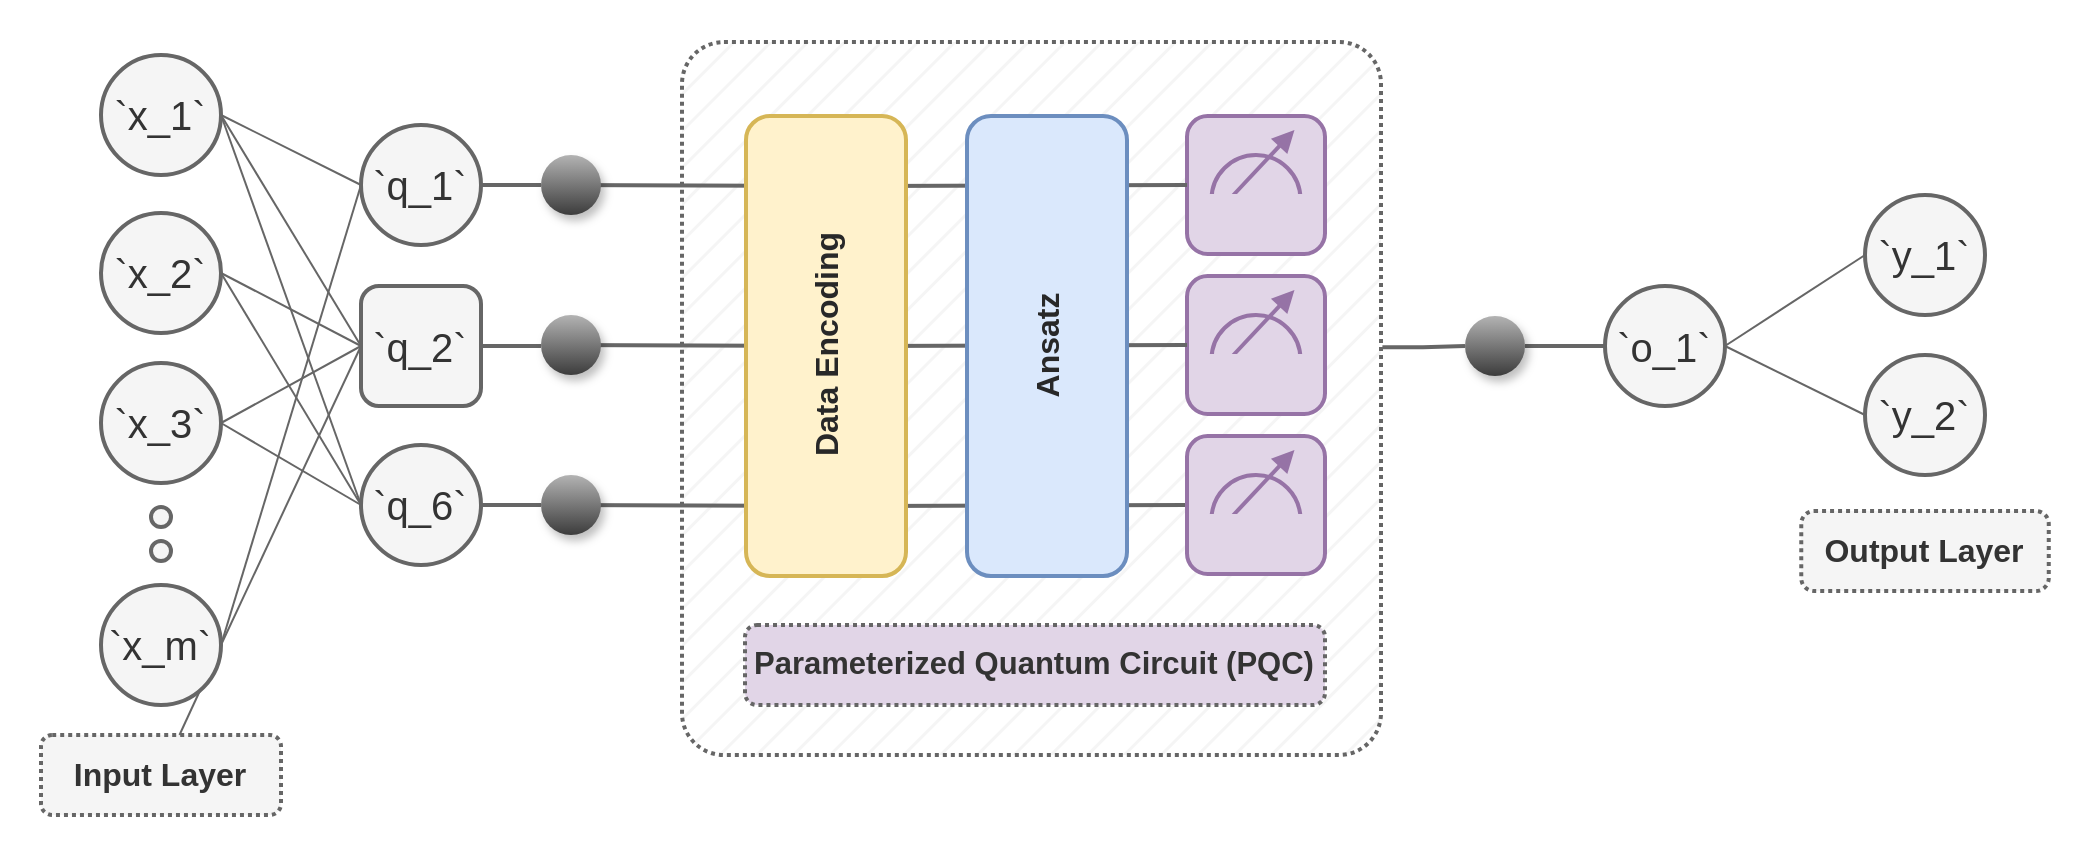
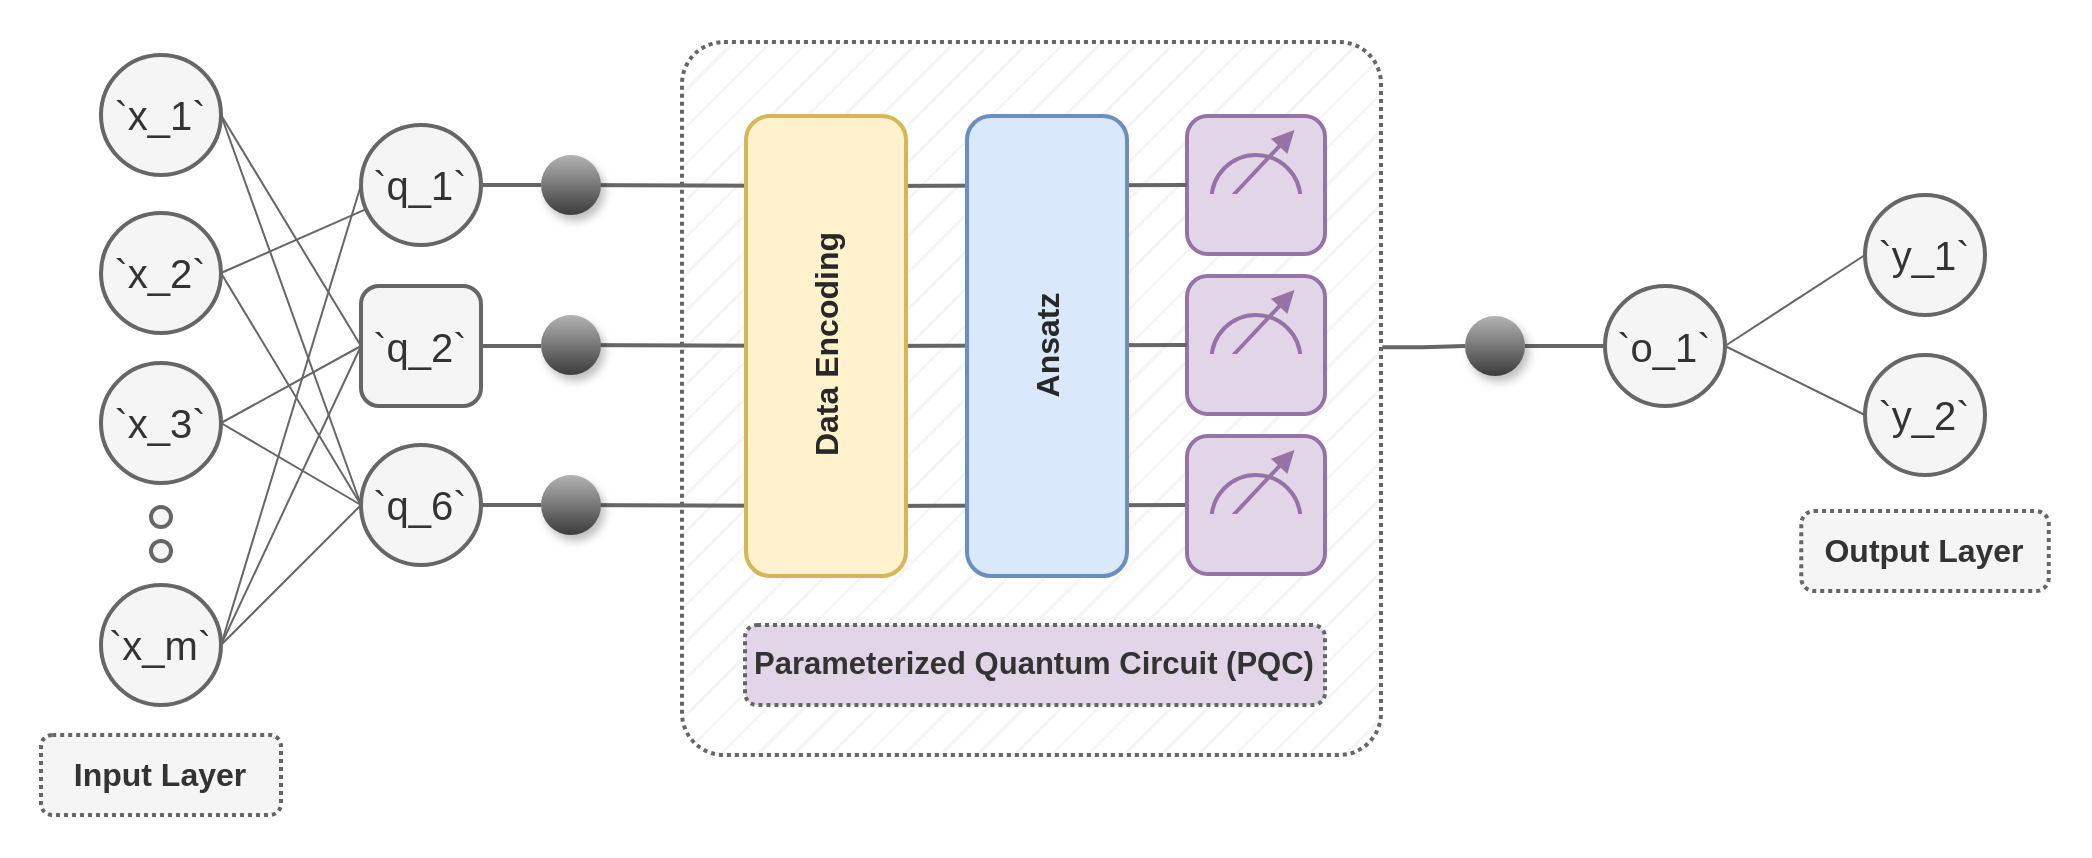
  <mxCell id="0" />
  <mxCell id="1" parent="0" />
  <mxCell id="2" value="" style="rounded=1;whiteSpace=wrap;html=1;arcSize=6;fillStyle=hatch;strokeWidth=2;fillColor=#f5f5f5;fontColor=#333333;strokeColor=#666666;dashed=1;dashPattern=1 1;" parent="1" vertex="1"><mxGeometry x="340.5" y="20.5" width="349.5" height="356.5" as="geometry" /></mxCell>
  <mxCell id="3" value="" style="group" parent="1" vertex="1" connectable="0"><mxGeometry x="593" y="137.5" width="69" height="69" as="geometry" /></mxCell>
  <mxCell id="4" value="" style="rounded=1;whiteSpace=wrap;html=1;horizontal=0;strokeWidth=2;fillColor=#e1d5e7;strokeColor=#9673a6;" parent="3" vertex="1"><mxGeometry width="69" height="69" as="geometry" /></mxCell>
  <mxCell id="5" value="" style="ellipse;whiteSpace=wrap;html=1;aspect=fixed;fillColor=#e1d5e7;strokeColor=#9673a6;strokeWidth=2;" parent="3" vertex="1"><mxGeometry x="12.25" y="19.5" width="44.5" height="44.5" as="geometry" /></mxCell>
  <mxCell id="6" value="" style="rounded=0;whiteSpace=wrap;html=1;fillColor=#e1d5e7;strokeColor=none;" parent="3" vertex="1"><mxGeometry x="5.44" y="49" width="58.12" height="17" as="geometry" /></mxCell>
  <mxCell id="7" value="" style="endArrow=block;html=1;rounded=0;endFill=1;strokeWidth=2;fillColor=#e1d5e7;strokeColor=#9673a6;" parent="3" edge="1"><mxGeometry width="50" height="50" relative="1" as="geometry"><mxPoint x="20.87" y="42" as="sourcePoint" /><mxPoint x="53.75" y="7" as="targetPoint" /></mxGeometry></mxCell>
  <mxCell id="8" value="" style="rounded=0;whiteSpace=wrap;html=1;fillColor=#e1d5e7;strokeColor=none;" parent="3" vertex="1"><mxGeometry x="9.5" y="39" width="50" height="17" as="geometry" /></mxCell>
  <mxCell id="9" value="" style="group" parent="1" vertex="1" connectable="0"><mxGeometry x="593" y="57.5" width="69" height="69" as="geometry" /></mxCell>
  <mxCell id="10" value="" style="rounded=1;whiteSpace=wrap;html=1;horizontal=0;strokeWidth=2;fillColor=#e1d5e7;strokeColor=#9673a6;" parent="9" vertex="1"><mxGeometry width="69" height="69" as="geometry" /></mxCell>
  <mxCell id="11" value="" style="ellipse;whiteSpace=wrap;html=1;aspect=fixed;fillColor=#e1d5e7;strokeColor=#9673a6;strokeWidth=2;" parent="9" vertex="1"><mxGeometry x="12.25" y="19.5" width="44.5" height="44.5" as="geometry" /></mxCell>
  <mxCell id="12" value="" style="rounded=0;whiteSpace=wrap;html=1;fillColor=#e1d5e7;strokeColor=none;" parent="9" vertex="1"><mxGeometry x="5.44" y="49" width="58.12" height="17" as="geometry" /></mxCell>
  <mxCell id="13" value="" style="endArrow=block;html=1;rounded=0;endFill=1;strokeWidth=2;fillColor=#e1d5e7;strokeColor=#9673a6;" parent="9" edge="1"><mxGeometry width="50" height="50" relative="1" as="geometry"><mxPoint x="20.87" y="42" as="sourcePoint" /><mxPoint x="53.75" y="7" as="targetPoint" /></mxGeometry></mxCell>
  <mxCell id="14" value="" style="rounded=0;whiteSpace=wrap;html=1;fillColor=#e1d5e7;strokeColor=none;" parent="9" vertex="1"><mxGeometry x="9.5" y="39" width="50" height="17" as="geometry" /></mxCell>
  <mxCell id="15" style="edgeStyle=orthogonalEdgeStyle;rounded=0;orthogonalLoop=1;jettySize=auto;html=1;exitX=1;exitY=0.5;exitDx=0;exitDy=0;entryX=0;entryY=0.5;entryDx=0;entryDy=0;strokeWidth=2;endArrow=none;startFill=0;fillColor=#f5f5f5;strokeColor=#666666;" parent="1" target="10" edge="1"><mxGeometry relative="1" as="geometry"><mxPoint x="280" y="92" as="sourcePoint" /></mxGeometry></mxCell>
  <mxCell id="16" style="edgeStyle=orthogonalEdgeStyle;rounded=0;orthogonalLoop=1;jettySize=auto;html=1;exitX=1;exitY=0.5;exitDx=0;exitDy=0;entryX=0;entryY=0.5;entryDx=0;entryDy=0;strokeWidth=2;endArrow=none;startFill=0;fillColor=#f5f5f5;strokeColor=#666666;" parent="1" target="4" edge="1"><mxGeometry relative="1" as="geometry"><mxPoint x="280" y="172" as="sourcePoint" /></mxGeometry></mxCell>
  <mxCell id="17" style="edgeStyle=orthogonalEdgeStyle;rounded=0;orthogonalLoop=1;jettySize=auto;html=1;exitX=1;exitY=0.5;exitDx=0;exitDy=0;entryX=0;entryY=0.5;entryDx=0;entryDy=0;strokeWidth=2;endArrow=none;startFill=0;fillColor=#f5f5f5;strokeColor=#666666;" parent="1" target="24" edge="1"><mxGeometry relative="1" as="geometry"><mxPoint x="280" y="252" as="sourcePoint" /></mxGeometry></mxCell>
  <mxCell id="18" value="&lt;font style=&quot;font-size: 20px;&quot;&gt;`y_1`&lt;/font&gt;" style="ellipse;whiteSpace=wrap;html=1;aspect=fixed;fillColor=#f5f5f5;fontColor=#333333;strokeColor=#666666;strokeWidth=2;" parent="1" vertex="1"><mxGeometry x="932" y="97" width="60" height="60" as="geometry" /></mxCell>
  <mxCell id="19" value="&lt;font face=&quot;Helvetica&quot; style=&quot;font-size: 16px;&quot;&gt;&lt;b style=&quot;&quot;&gt;Input Layer&lt;/b&gt;&lt;/font&gt;" style="rounded=1;whiteSpace=wrap;html=1;fillColor=#f5f5f5;strokeColor=#666666;strokeWidth=2;arcSize=14;fontColor=#333333;dashed=1;dashPattern=1 1;" parent="1" vertex="1"><mxGeometry x="20" y="367" width="120" height="40" as="geometry" /></mxCell>
  <mxCell id="20" value="&lt;font face=&quot;Helvetica&quot; style=&quot;font-size: 16px;&quot;&gt;&lt;b style=&quot;&quot;&gt;Output Layer&lt;/b&gt;&lt;/font&gt;" style="rounded=1;whiteSpace=wrap;html=1;fillColor=#f5f5f5;strokeColor=#666666;strokeWidth=2;arcSize=16;fontColor=#333333;dashed=1;dashPattern=1 1;" parent="1" vertex="1"><mxGeometry x="900.13" y="255" width="123.75" height="40" as="geometry" /></mxCell>
  <mxCell id="21" value="&lt;font style=&quot;font-size: 20px;&quot;&gt;`y_2`&lt;/font&gt;" style="ellipse;whiteSpace=wrap;html=1;aspect=fixed;fillColor=#f5f5f5;fontColor=#333333;strokeColor=#666666;strokeWidth=2;" parent="1" vertex="1"><mxGeometry x="932" y="177" width="60" height="60" as="geometry" /></mxCell>
  <mxCell id="22" value="&lt;font face=&quot;Helvetica&quot; style=&quot;font-size: 15.5px;&quot;&gt;&lt;b style=&quot;&quot;&gt;Parameterized Quantum Circuit (PQC)&lt;/b&gt;&lt;/font&gt;" style="rounded=1;whiteSpace=wrap;html=1;fillColor=#e1d5e7;strokeColor=#666666;strokeWidth=2;arcSize=15;fontColor=#333333;dashed=1;dashPattern=1 1;" parent="1" vertex="1"><mxGeometry x="372" y="312" width="290" height="40" as="geometry" /></mxCell>
  <mxCell id="23" value="" style="group" parent="1" vertex="1" connectable="0"><mxGeometry x="593" y="217.5" width="69" height="69" as="geometry" /></mxCell>
  <mxCell id="24" value="" style="rounded=1;whiteSpace=wrap;html=1;horizontal=0;strokeWidth=2;fillColor=#e1d5e7;strokeColor=#9673a6;" parent="23" vertex="1"><mxGeometry width="69" height="69" as="geometry" /></mxCell>
  <mxCell id="25" value="" style="ellipse;whiteSpace=wrap;html=1;aspect=fixed;fillColor=#e1d5e7;strokeColor=#9673a6;strokeWidth=2;" parent="23" vertex="1"><mxGeometry x="12.25" y="19.5" width="44.5" height="44.5" as="geometry" /></mxCell>
  <mxCell id="26" value="" style="rounded=0;whiteSpace=wrap;html=1;fillColor=#e1d5e7;strokeColor=none;" parent="23" vertex="1"><mxGeometry x="5.44" y="49" width="58.12" height="17" as="geometry" /></mxCell>
  <mxCell id="27" value="" style="endArrow=block;html=1;rounded=0;endFill=1;strokeWidth=2;fillColor=#e1d5e7;strokeColor=#9673a6;" parent="23" edge="1"><mxGeometry width="50" height="50" relative="1" as="geometry"><mxPoint x="20.87" y="42" as="sourcePoint" /><mxPoint x="53.75" y="7" as="targetPoint" /></mxGeometry></mxCell>
  <mxCell id="28" value="" style="rounded=0;whiteSpace=wrap;html=1;fillColor=#e1d5e7;strokeColor=none;" parent="23" vertex="1"><mxGeometry x="9.5" y="39" width="50" height="17" as="geometry" /></mxCell>
  <mxCell id="29" value="&lt;font style=&quot;color: rgb(40, 40, 40); font-size: 16px;&quot;&gt;&lt;b style=&quot;&quot;&gt;Ansatz&lt;/b&gt;&lt;/font&gt;" style="rounded=1;whiteSpace=wrap;html=1;horizontal=0;strokeWidth=2;fillColor=#dae8fc;strokeColor=#6c8ebf;" parent="1" vertex="1"><mxGeometry x="483" y="57.5" width="80" height="230" as="geometry" /></mxCell>
  <mxCell id="30" value="&lt;font style=&quot;color: rgb(40, 40, 40); font-size: 16px;&quot;&gt;&lt;b style=&quot;&quot;&gt;Data Encoding&lt;/b&gt;&lt;/font&gt;" style="rounded=1;whiteSpace=wrap;html=1;horizontal=0;strokeWidth=2;fillColor=#fff2cc;strokeColor=#d6b656;" parent="1" vertex="1"><mxGeometry x="372.5" y="57.5" width="80" height="230" as="geometry" /></mxCell>
- <mxCell id="31" style="rounded=0;orthogonalLoop=1;jettySize=auto;html=1;exitX=1;exitY=0.5;exitDx=0;exitDy=0;entryX=0;entryY=0.5;entryDx=0;entryDy=0;endArrow=none;startFill=0;fillColor=#f5f5f5;strokeColor=#666666;" parent="1" source="33" target="48" edge="1"><mxGeometry relative="1" as="geometry" /></mxCell>
+ <mxCell id="31" style="rounded=0;orthogonalLoop=1;jettySize=auto;html=1;exitX=1;exitY=0.5;exitDx=0;exitDy=0;endArrow=none;startFill=0;fillColor=#f5f5f5;strokeColor=#666666;" parent="1" source="33" target="52" edge="1"><mxGeometry relative="1" as="geometry" /></mxCell>
  <mxCell id="32" style="rounded=0;orthogonalLoop=1;jettySize=auto;html=1;exitX=1;exitY=0.5;exitDx=0;exitDy=0;entryX=0;entryY=0.5;entryDx=0;entryDy=0;endArrow=none;startFill=0;fillColor=#f5f5f5;strokeColor=#666666;" parent="1" source="33" target="50" edge="1"><mxGeometry relative="1" as="geometry" /></mxCell>
  <mxCell id="33" value="&lt;font style=&quot;font-size: 20px;&quot;&gt;`x_2`&lt;/font&gt;" style="ellipse;whiteSpace=wrap;html=1;aspect=fixed;strokeWidth=2;fillColor=#f5f5f5;fontColor=#333333;strokeColor=#666666;" parent="1" vertex="1"><mxGeometry x="50" y="106" width="60" height="60" as="geometry" /></mxCell>
  <mxCell id="34" style="rounded=0;orthogonalLoop=1;jettySize=auto;html=1;exitX=1;exitY=0.5;exitDx=0;exitDy=0;entryX=0;entryY=0.5;entryDx=0;entryDy=0;endArrow=none;startFill=0;fillColor=#f5f5f5;strokeColor=#666666;" parent="1" source="36" target="48" edge="1"><mxGeometry relative="1" as="geometry" /></mxCell>
  <mxCell id="35" style="rounded=0;orthogonalLoop=1;jettySize=auto;html=1;exitX=1;exitY=0.5;exitDx=0;exitDy=0;entryX=0;entryY=0.5;entryDx=0;entryDy=0;endArrow=none;startFill=0;fillColor=#f5f5f5;strokeColor=#666666;" parent="1" source="36" target="50" edge="1"><mxGeometry relative="1" as="geometry" /></mxCell>
  <mxCell id="36" value="&lt;font style=&quot;font-size: 20px;&quot;&gt;`x_3`&lt;/font&gt;" style="ellipse;whiteSpace=wrap;html=1;aspect=fixed;strokeWidth=2;fillColor=#f5f5f5;fontColor=#333333;strokeColor=#666666;" parent="1" vertex="1"><mxGeometry x="50" y="181" width="60" height="60" as="geometry" /></mxCell>
  <mxCell id="37" style="rounded=0;orthogonalLoop=1;jettySize=auto;html=1;exitX=1;exitY=0.5;exitDx=0;exitDy=0;entryX=0;entryY=0.5;entryDx=0;entryDy=0;endArrow=none;startFill=0;fillColor=#f5f5f5;strokeColor=#666666;strokeWidth=1;" parent="1" source="40" target="52" edge="1"><mxGeometry relative="1" as="geometry" /></mxCell>
  <mxCell id="38" style="rounded=0;orthogonalLoop=1;jettySize=auto;html=1;exitX=1;exitY=0.5;exitDx=0;exitDy=0;entryX=0;entryY=0.5;entryDx=0;entryDy=0;endArrow=none;startFill=0;fillColor=#f5f5f5;strokeColor=#666666;" parent="1" source="40" target="48" edge="1"><mxGeometry relative="1" as="geometry" /></mxCell>
- <mxCell id="39" style="rounded=0;orthogonalLoop=1;jettySize=auto;html=1;exitX=1;exitY=0.5;exitDx=0;exitDy=0;endArrow=none;startFill=0;fillColor=#f5f5f5;strokeColor=#666666;" parent="1" source="40" target="19" edge="1"><mxGeometry relative="1" as="geometry" /></mxCell>
+ <mxCell id="39" style="rounded=0;orthogonalLoop=1;jettySize=auto;html=1;exitX=1;exitY=0.5;exitDx=0;exitDy=0;entryX=0;entryY=0.5;entryDx=0;entryDy=0;endArrow=none;startFill=0;fillColor=#f5f5f5;strokeColor=#666666;" parent="1" source="40" target="50" edge="1"><mxGeometry relative="1" as="geometry" /></mxCell>
  <mxCell id="40" value="&lt;font style=&quot;font-size: 20px;&quot;&gt;`x_m`&lt;/font&gt;" style="ellipse;whiteSpace=wrap;html=1;aspect=fixed;strokeWidth=2;fillColor=#f5f5f5;fontColor=#333333;strokeColor=#666666;" parent="1" vertex="1"><mxGeometry x="50" y="292" width="60" height="60" as="geometry" /></mxCell>
  <mxCell id="41" value="" style="ellipse;whiteSpace=wrap;html=1;aspect=fixed;strokeWidth=2;fillColor=#f5f5f5;fontColor=#333333;strokeColor=#666666;" parent="1" vertex="1"><mxGeometry x="75" y="253" width="10" height="10" as="geometry" /></mxCell>
  <mxCell id="42" value="" style="ellipse;whiteSpace=wrap;html=1;aspect=fixed;strokeWidth=2;fillColor=#f5f5f5;fontColor=#333333;strokeColor=#666666;" parent="1" vertex="1"><mxGeometry x="75" y="270" width="10" height="10" as="geometry" /></mxCell>
- <mxCell id="43" style="rounded=0;orthogonalLoop=1;jettySize=auto;html=1;exitX=1;exitY=0.5;exitDx=0;exitDy=0;entryX=0;entryY=0.5;entryDx=0;entryDy=0;endArrow=none;startFill=0;fillColor=#f5f5f5;strokeColor=#666666;strokeWidth=1;" parent="1" source="46" target="52" edge="1"><mxGeometry relative="1" as="geometry" /></mxCell>
  <mxCell id="44" style="rounded=0;orthogonalLoop=1;jettySize=auto;html=1;exitX=1;exitY=0.5;exitDx=0;exitDy=0;entryX=0;entryY=0.5;entryDx=0;entryDy=0;endArrow=none;startFill=0;fillColor=#f5f5f5;strokeColor=#666666;" parent="1" source="46" target="48" edge="1"><mxGeometry relative="1" as="geometry" /></mxCell>
  <mxCell id="45" style="rounded=0;orthogonalLoop=1;jettySize=auto;html=1;exitX=1;exitY=0.5;exitDx=0;exitDy=0;entryX=0;entryY=0.5;entryDx=0;entryDy=0;endArrow=none;startFill=0;fillColor=#f5f5f5;strokeColor=#666666;" parent="1" source="46" target="50" edge="1"><mxGeometry relative="1" as="geometry" /></mxCell>
  <mxCell id="46" value="&lt;font style=&quot;font-size: 20px;&quot;&gt;`x_1`&lt;/font&gt;" style="ellipse;whiteSpace=wrap;html=1;aspect=fixed;strokeWidth=2;fillColor=#f5f5f5;fontColor=#333333;strokeColor=#666666;" parent="1" vertex="1"><mxGeometry x="50" y="27" width="60" height="60" as="geometry" /></mxCell>
  <mxCell id="47" style="edgeStyle=orthogonalEdgeStyle;rounded=0;orthogonalLoop=1;jettySize=auto;html=1;exitX=1;exitY=0.5;exitDx=0;exitDy=0;entryX=0;entryY=0.5;entryDx=0;entryDy=0;endArrow=none;startFill=0;fillColor=#f5f5f5;strokeColor=#666666;strokeWidth=2;" parent="1" source="48" target="54" edge="1"><mxGeometry relative="1" as="geometry" /></mxCell>
  <mxCell id="48" value="&lt;font style=&quot;font-size: 20px;&quot;&gt;`q_2`&lt;/font&gt;" style="whiteSpace=wrap;html=1;aspect=fixed;strokeWidth=2;fillColor=#f5f5f5;fontColor=#333333;strokeColor=#666666;rounded=1;" parent="1" vertex="1"><mxGeometry x="180" y="142.5" width="60" height="60" as="geometry" /></mxCell>
  <mxCell id="49" style="edgeStyle=orthogonalEdgeStyle;rounded=0;orthogonalLoop=1;jettySize=auto;html=1;exitX=1;exitY=0.5;exitDx=0;exitDy=0;entryX=0;entryY=0.5;entryDx=0;entryDy=0;endArrow=none;startFill=0;fillColor=#f5f5f5;strokeColor=#666666;strokeWidth=2;" parent="1" source="50" target="55" edge="1"><mxGeometry relative="1" as="geometry" /></mxCell>
  <mxCell id="50" value="&lt;font style=&quot;font-size: 20px;&quot;&gt;`q_6`&lt;/font&gt;" style="ellipse;whiteSpace=wrap;html=1;aspect=fixed;strokeWidth=2;fillColor=#f5f5f5;fontColor=#333333;strokeColor=#666666;" parent="1" vertex="1"><mxGeometry x="180" y="222" width="60" height="60" as="geometry" /></mxCell>
  <mxCell id="51" style="edgeStyle=orthogonalEdgeStyle;rounded=0;orthogonalLoop=1;jettySize=auto;html=1;exitX=1;exitY=0.5;exitDx=0;exitDy=0;entryX=0;entryY=0.5;entryDx=0;entryDy=0;endArrow=none;startFill=0;fillColor=#f5f5f5;strokeColor=#666666;strokeWidth=2;" parent="1" source="52" target="53" edge="1"><mxGeometry relative="1" as="geometry" /></mxCell>
  <mxCell id="52" value="&lt;font style=&quot;font-size: 20px;&quot;&gt;`q_1`&lt;/font&gt;" style="ellipse;whiteSpace=wrap;html=1;aspect=fixed;strokeWidth=2;fillColor=#f5f5f5;fontColor=#333333;strokeColor=#666666;" parent="1" vertex="1"><mxGeometry x="180" y="62" width="60" height="60" as="geometry" /></mxCell>
  <mxCell id="53" value="" style="ellipse;whiteSpace=wrap;html=1;aspect=fixed;fillColor=#3C3C3C;strokeColor=none;shadow=1;gradientColor=#b3b3b3;strokeWidth=0.5;gradientDirection=north;" parent="1" vertex="1"><mxGeometry x="270" y="77" width="30" height="30" as="geometry" /></mxCell>
  <mxCell id="54" value="" style="ellipse;whiteSpace=wrap;html=1;aspect=fixed;fillColor=#3C3C3C;strokeColor=none;shadow=1;gradientColor=#b3b3b3;strokeWidth=0.5;gradientDirection=north;" parent="1" vertex="1"><mxGeometry x="270" y="157" width="30" height="30" as="geometry" /></mxCell>
  <mxCell id="55" value="" style="ellipse;whiteSpace=wrap;html=1;aspect=fixed;fillColor=#3C3C3C;strokeColor=none;shadow=1;gradientColor=#b3b3b3;strokeWidth=0.5;gradientDirection=north;" parent="1" vertex="1"><mxGeometry x="270" y="237" width="30" height="30" as="geometry" /></mxCell>
  <mxCell id="56" style="edgeStyle=orthogonalEdgeStyle;rounded=0;orthogonalLoop=1;jettySize=auto;html=1;exitX=1;exitY=0.5;exitDx=0;exitDy=0;entryX=0;entryY=0.5;entryDx=0;entryDy=0;endArrow=none;startFill=0;strokeWidth=2;fillColor=#f5f5f5;strokeColor=#666666;" parent="1" source="57" target="61" edge="1"><mxGeometry relative="1" as="geometry" /></mxCell>
  <mxCell id="57" value="" style="ellipse;whiteSpace=wrap;html=1;aspect=fixed;fillColor=#3C3C3C;strokeColor=none;shadow=1;gradientColor=#b3b3b3;strokeWidth=0.5;gradientDirection=north;" parent="1" vertex="1"><mxGeometry x="732" y="157.5" width="30" height="30" as="geometry" /></mxCell>
  <mxCell id="58" style="edgeStyle=orthogonalEdgeStyle;rounded=0;orthogonalLoop=1;jettySize=auto;html=1;exitX=1.002;exitY=0.428;exitDx=0;exitDy=0;strokeWidth=2;endArrow=none;startFill=0;fillColor=#f5f5f5;strokeColor=#666666;entryX=0;entryY=0.5;entryDx=0;entryDy=0;exitPerimeter=0;" parent="1" source="2" target="57" edge="1"><mxGeometry relative="1" as="geometry"><mxPoint x="700" y="172" as="sourcePoint" /><mxPoint x="760" y="172.5" as="targetPoint" /></mxGeometry></mxCell>
  <mxCell id="59" style="rounded=0;orthogonalLoop=1;jettySize=auto;html=1;exitX=1;exitY=0.5;exitDx=0;exitDy=0;entryX=0;entryY=0.5;entryDx=0;entryDy=0;endArrow=none;startFill=0;fillColor=#f5f5f5;strokeColor=#666666;" parent="1" source="61" target="18" edge="1"><mxGeometry relative="1" as="geometry" /></mxCell>
  <mxCell id="60" style="rounded=0;orthogonalLoop=1;jettySize=auto;html=1;exitX=1;exitY=0.5;exitDx=0;exitDy=0;entryX=0;entryY=0.5;entryDx=0;entryDy=0;endArrow=none;startFill=0;fillColor=#f5f5f5;strokeColor=#666666;" parent="1" source="61" target="21" edge="1"><mxGeometry relative="1" as="geometry" /></mxCell>
  <mxCell id="61" value="&lt;font style=&quot;font-size: 20px;&quot;&gt;`o_1`&lt;/font&gt;" style="ellipse;whiteSpace=wrap;html=1;aspect=fixed;fillColor=#f5f5f5;fontColor=#333333;strokeColor=#666666;strokeWidth=2;" parent="1" vertex="1"><mxGeometry x="802" y="142.5" width="60" height="60" as="geometry" /></mxCell>
